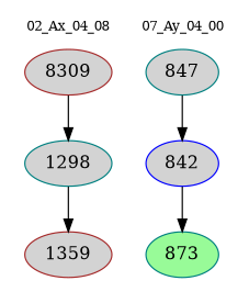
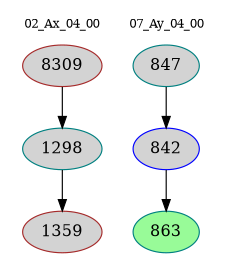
  digraph {
    node [color=teal fillcolor=lightgrey style=filled]
    edge [color=black]
    n1 [color=brown label=8309]
    n2 [label=1298]
    n3 [color=brown label=1359]
    n4 [label=847]
    n5 [color=blue label=842]
-   n6 [fillcolor=palegreen label=873]
+   n6 [fillcolor=palegreen label=863]
    subgraph cluster_1 {
      color=white
      fontsize=10
-     label="02_Ax_04_08"
+     label="02_Ax_04_00"
      n1
      n2
      n3
    }
    subgraph cluster_2 {
      color=white
      fontsize=10
      label="07_Ay_04_00"
      n4
      n5
      n6
    }
    n1 -> n2
    n2 -> n3
    n4 -> n5
    n5 -> n6
  }
